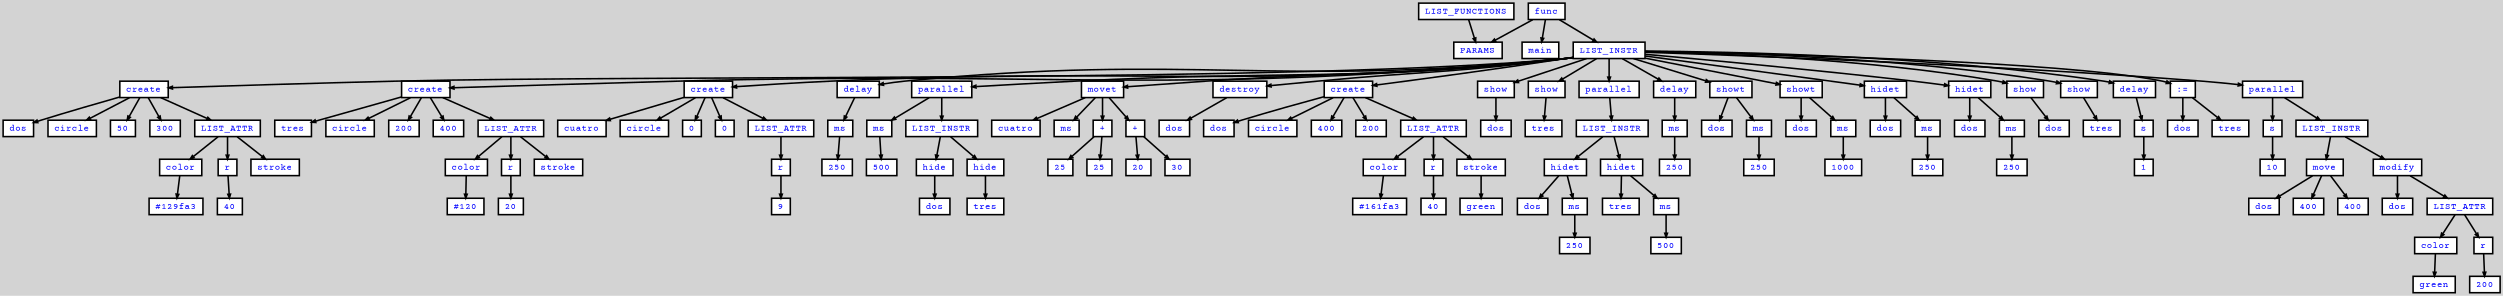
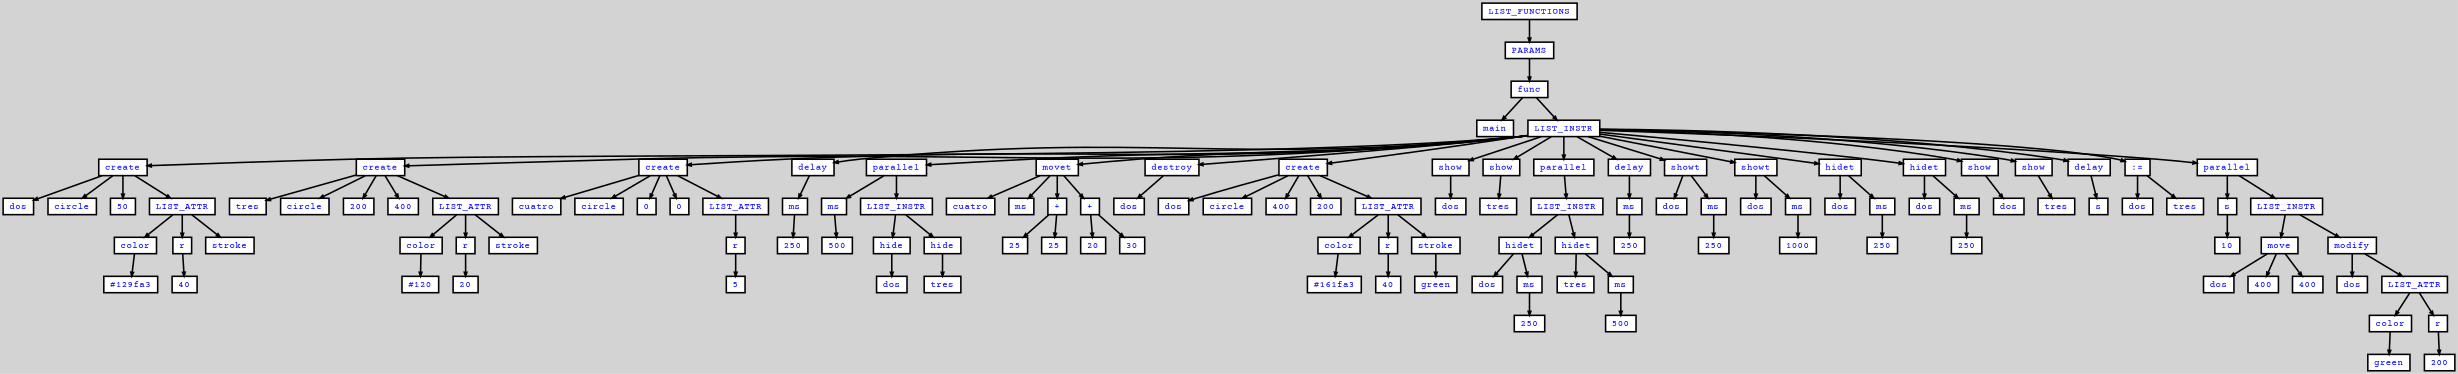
  digraph {
    bgcolor=lightgrey
    fontname="Courier Prime"
    ordering=out
    ranksep=.4
    node [color=black fillcolor=white fixedsize=false fontcolor=blue fontname="Courier Prime" fontsize=12 shape=box style="filled, solid, bold"]
    edge [arrowsize=.5 color=black fontname="Courier Prime" style=bold]
    n1 [height=.25 label=LIST_FUNCTIONS width=.25]
    n2 [height=.25 label=PARAMS width=.25]
    n3 [height=.25 label=func width=.25]
    n4 [height=.25 label=main width=.25]
    n5 [height=.25 label=LIST_INSTR width=.25]
    n6 [height=.25 label=create width=.25]
    n7 [height=.25 label=create width=.25]
    n8 [height=.25 label=create width=.25]
    n9 [height=.25 label=delay width=.25]
    n10 [height=.25 label=parallel width=.25]
    n11 [height=.25 label=movet width=.25]
    n12 [height=.25 label=destroy width=.25]
    n13 [height=.25 label=create width=.25]
    n14 [height=.25 label=show width=.25]
    n15 [height=.25 label=show width=.25]
    n16 [height=.25 label=parallel width=.25]
    n17 [height=.25 label=delay width=.25]
    n18 [height=.25 label=showt width=.25]
    n19 [height=.25 label=showt width=.25]
    n20 [height=.25 label=hidet width=.25]
    n21 [height=.25 label=hidet width=.25]
    n22 [height=.25 label=show width=.25]
    n23 [height=.25 label=show width=.25]
    n24 [height=.25 label=delay width=.25]
    n25 [height=.25 label=":=" width=.25]
    n26 [height=.25 label=parallel width=.25]
    n27 [height=.25 label=dos width=.25]
    n28 [height=.25 label=circle width=.25]
    n29 [height=.25 label=50 width=.25]
-   n30 [height=.25 label=300 width=.25]
    n31 [height=.25 label=LIST_ATTR width=.25]
    n32 [height=.25 label=tres width=.25]
    n33 [height=.25 label=circle width=.25]
    n34 [height=.25 label=200 width=.25]
    n35 [height=.25 label=400 width=.25]
    n36 [height=.25 label=LIST_ATTR width=.25]
    n37 [height=.25 label=cuatro width=.25]
    n38 [height=.25 label=circle width=.25]
    n39 [height=.25 label=0 width=.25]
    n40 [height=.25 label=0 width=.25]
    n41 [height=.25 label=LIST_ATTR width=.25]
    n42 [height=.25 label=ms width=.25]
    n43 [height=.25 label=ms width=.25]
    n44 [height=.25 label=LIST_INSTR width=.25]
    n45 [height=.25 label=cuatro width=.25]
    n46 [height=.25 label=ms width=.25]
    n47 [height=.25 label="+" width=.25]
    n48 [height=.25 label="+" width=.25]
    n49 [height=.25 label=dos width=.25]
    n50 [height=.25 label=dos width=.25]
    n51 [height=.25 label=circle width=.25]
    n52 [height=.25 label=400 width=.25]
    n53 [height=.25 label=200 width=.25]
    n54 [height=.25 label=LIST_ATTR width=.25]
    n55 [height=.25 label=dos width=.25]
    n56 [height=.25 label=tres width=.25]
    n57 [height=.25 label=LIST_INSTR width=.25]
    n58 [height=.25 label=ms width=.25]
    n59 [height=.25 label=dos width=.25]
    n60 [height=.25 label=ms width=.25]
    n61 [height=.25 label=dos width=.25]
    n62 [height=.25 label=ms width=.25]
    n63 [height=.25 label=dos width=.25]
    n64 [height=.25 label=ms width=.25]
    n65 [height=.25 label=dos width=.25]
    n66 [height=.25 label=ms width=.25]
    n67 [height=.25 label=dos width=.25]
    n68 [height=.25 label=tres width=.25]
    n69 [height=.25 label=s width=.25]
    n70 [height=.25 label=dos width=.25]
    n71 [height=.25 label=tres width=.25]
    n72 [height=.25 label=s width=.25]
    n73 [height=.25 label=LIST_INSTR width=.25]
    n74 [height=.25 label=color width=.25]
    n75 [height=.25 label=r width=.25]
    n76 [height=.25 label=stroke width=.25]
    n77 [height=.25 label="#129fa3" width=.25]
    n78 [height=.25 label=40 width=.25]
    n79 [height=.25 label=color width=.25]
    n80 [height=.25 label=r width=.25]
    n81 [height=.25 label=stroke width=.25]
    n82 [height=.25 label="#120" width=.25]
    n83 [height=.25 label=20 width=.25]
    n84 [height=.25 label=r width=.25]
-   n85 [height=.25 label=9 width=.25]
+   n85 [height=.25 label=5 width=.25]
    n86 [height=.25 label=250 width=.25]
    n87 [height=.25 label=500 width=.25]
    n88 [height=.25 label=hide width=.25]
    n89 [height=.25 label=hide width=.25]
    n90 [height=.25 label=dos width=.25]
    n91 [height=.25 label=tres width=.25]
    n92 [height=.25 label=25 width=.25]
    n93 [height=.25 label=25 width=.25]
    n94 [height=.25 label=20 width=.25]
    n95 [height=.25 label=30 width=.25]
    n96 [height=.25 label=color width=.25]
    n97 [height=.25 label=r width=.25]
    n98 [height=.25 label=stroke width=.25]
    n99 [height=.25 label="#161fa3" width=.25]
    n100 [height=.25 label=40 width=.25]
    n101 [height=.25 label=green width=.25]
    n102 [height=.25 label=hidet width=.25]
    n103 [height=.25 label=hidet width=.25]
    n104 [height=.25 label=dos width=.25]
    n105 [height=.25 label=ms width=.25]
    n106 [height=.25 label=tres width=.25]
    n107 [height=.25 label=ms width=.25]
    n108 [height=.25 label=250 width=.25]
    n109 [height=.25 label=500 width=.25]
    n110 [height=.25 label=250 width=.25]
    n111 [height=.25 label=250 width=.25]
    n112 [height=.25 label=1000 width=.25]
    n113 [height=.25 label=250 width=.25]
    n114 [height=.25 label=250 width=.25]
-   n115 [height=.25 label=1 width=.25]
    n116 [height=.25 label=10 width=.25]
    n117 [height=.25 label=move width=.25]
    n118 [height=.25 label=modify width=.25]
    n119 [height=.25 label=dos width=.25]
    n120 [height=.25 label=400 width=.25]
    n121 [height=.25 label=400 width=.25]
    n122 [height=.25 label=dos width=.25]
    n123 [height=.25 label=LIST_ATTR width=.25]
    n124 [height=.25 label=color width=.25]
    n125 [height=.25 label=r width=.25]
    n126 [height=.25 label=green width=.25]
    n127 [height=.25 label=200 width=.25]
    n1 -> n2
-   n3 -> n2
+   n2 -> n3
    n3 -> n4
    n3 -> n5
    n5 -> n6
    n5 -> n7
    n5 -> n8
    n5 -> n9
    n5 -> n10
    n5 -> n11
    n5 -> n12
    n5 -> n13
    n5 -> n14
    n5 -> n15
    n5 -> n16
    n5 -> n17
    n5 -> n18
    n5 -> n19
    n5 -> n20
    n5 -> n21
    n5 -> n22
    n5 -> n23
    n5 -> n24
    n5 -> n25
    n5 -> n26
    n6 -> n27
    n6 -> n28
    n6 -> n29
-   n6 -> n30
    n6 -> n31
    n7 -> n32
    n7 -> n33
    n7 -> n34
    n7 -> n35
    n7 -> n36
    n8 -> n37
    n8 -> n38
    n8 -> n39
    n8 -> n40
    n8 -> n41
    n9 -> n42
    n10 -> n43
    n10 -> n44
    n11 -> n45
    n11 -> n46
    n11 -> n47
    n11 -> n48
    n12 -> n49
    n13 -> n50
    n13 -> n51
    n13 -> n52
    n13 -> n53
    n13 -> n54
    n14 -> n55
    n15 -> n56
    n16 -> n57
    n17 -> n58
    n18 -> n59
    n18 -> n60
    n19 -> n61
    n19 -> n62
    n20 -> n63
    n20 -> n64
    n21 -> n65
    n21 -> n66
    n22 -> n67
    n23 -> n68
    n24 -> n69
    n25 -> n70
    n25 -> n71
    n26 -> n72
    n26 -> n73
    n31 -> n74
    n31 -> n75
    n31 -> n76
    n36 -> n79
    n36 -> n80
    n36 -> n81
    n41 -> n84
    n42 -> n86
    n43 -> n87
    n44 -> n88
    n44 -> n89
    n47 -> n92
    n47 -> n93
    n48 -> n94
    n48 -> n95
    n54 -> n96
    n54 -> n97
    n54 -> n98
    n57 -> n102
    n57 -> n103
    n58 -> n110
    n60 -> n111
    n62 -> n112
    n64 -> n113
    n66 -> n114
-   n69 -> n115
    n72 -> n116
    n73 -> n117
    n73 -> n118
    n74 -> n77
    n75 -> n78
    n79 -> n82
    n80 -> n83
    n84 -> n85
    n88 -> n90
    n89 -> n91
    n96 -> n99
    n97 -> n100
    n98 -> n101
    n102 -> n104
    n102 -> n105
    n103 -> n106
    n103 -> n107
    n105 -> n108
    n107 -> n109
    n117 -> n119
    n117 -> n120
    n117 -> n121
    n118 -> n122
    n118 -> n123
    n123 -> n124
    n123 -> n125
    n124 -> n126
    n125 -> n127
  }
